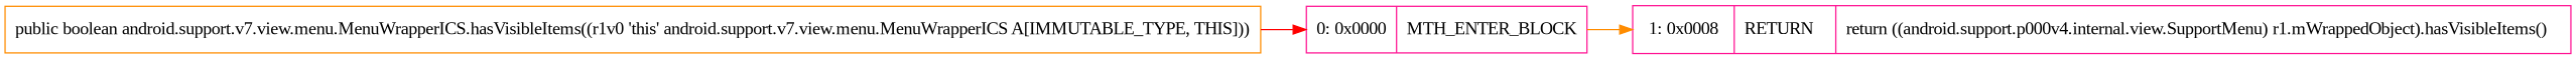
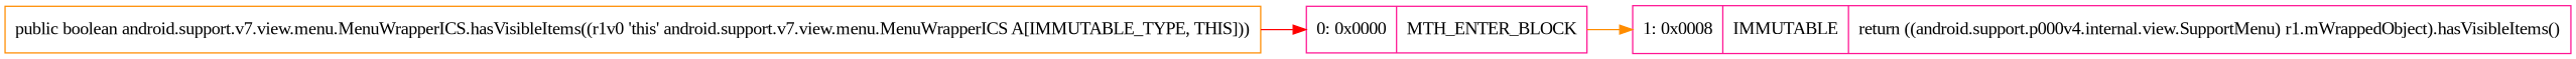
  digraph {
    rankdir=LR
    fontname="Liberation Serif"
    node [shape=record color=deeppink fontname="Liberation Serif"]
    edge [fontname="Liberation Serif"]
    n1 [label="{0\:\ 0x0000|MTH_ENTER_BLOCK\l}"]
-   n2 [label="{1\:\ 0x0008|RETURN\l|return ((android.support.p000v4.internal.view.SupportMenu) r1.mWrappedObject).hasVisibleItems()\l}"]
+   n2 [label="{1\:\ 0x0008|IMMUTABLE\l|return ((android.support.p000v4.internal.view.SupportMenu) r1.mWrappedObject).hasVisibleItems()\l}"]
    n3 [label="{public boolean android.support.v7.view.menu.MenuWrapperICS.hasVisibleItems((r1v0 'this' android.support.v7.view.menu.MenuWrapperICS A[IMMUTABLE_TYPE, THIS])) }" color=darkorange]
    n1 -> n2 [color=darkorange]
    n3 -> n1 [color=red]
  }
